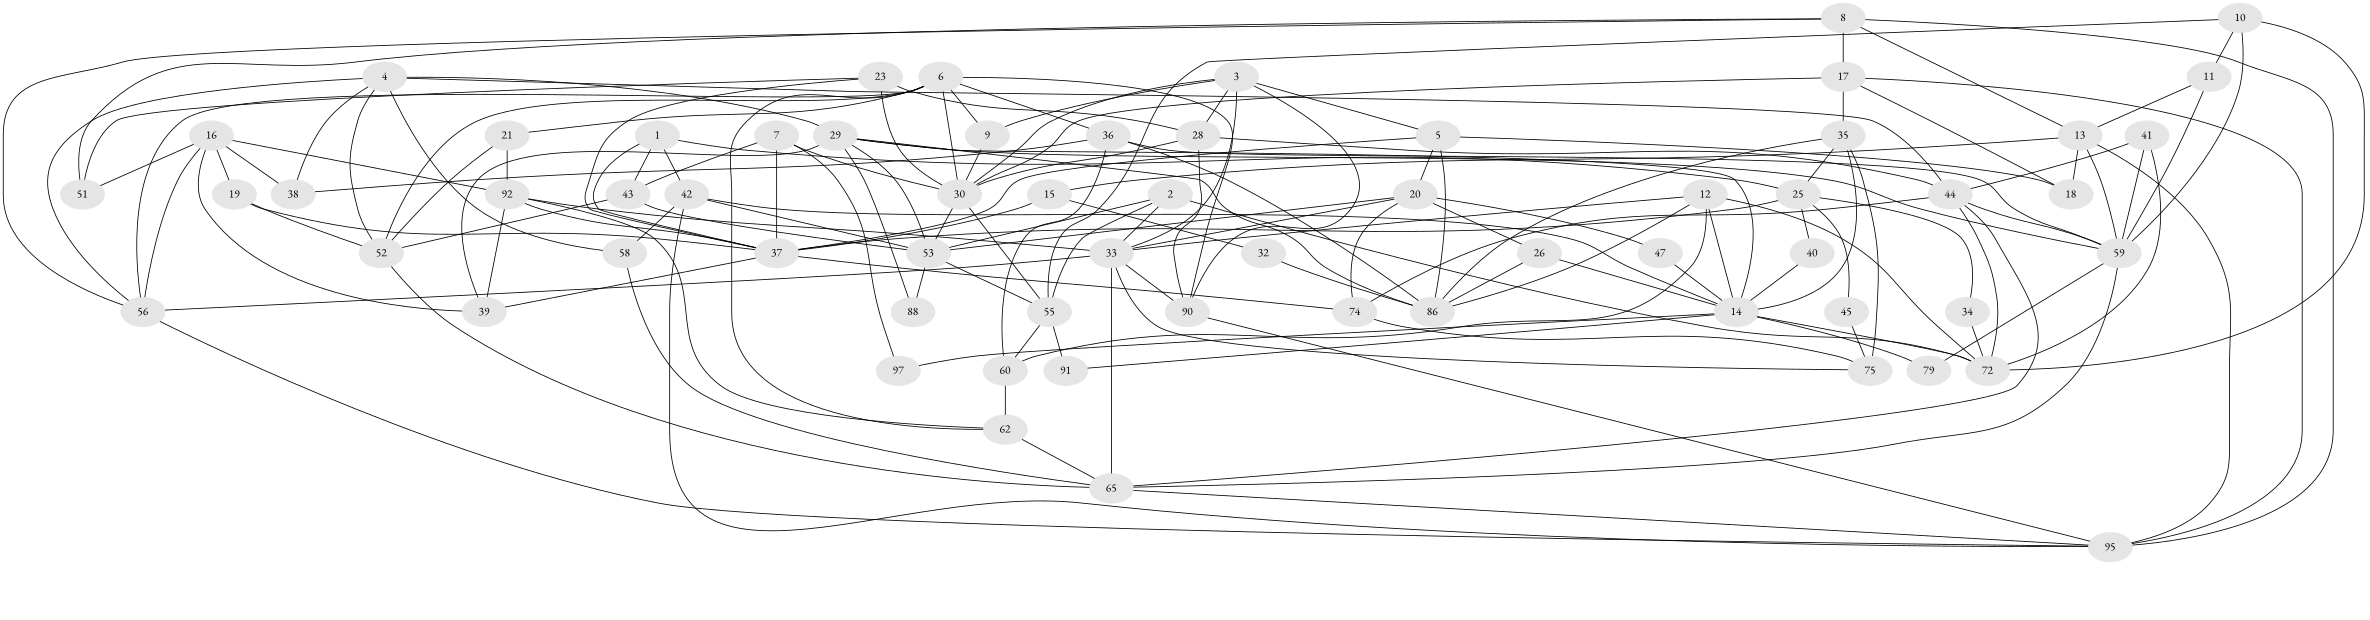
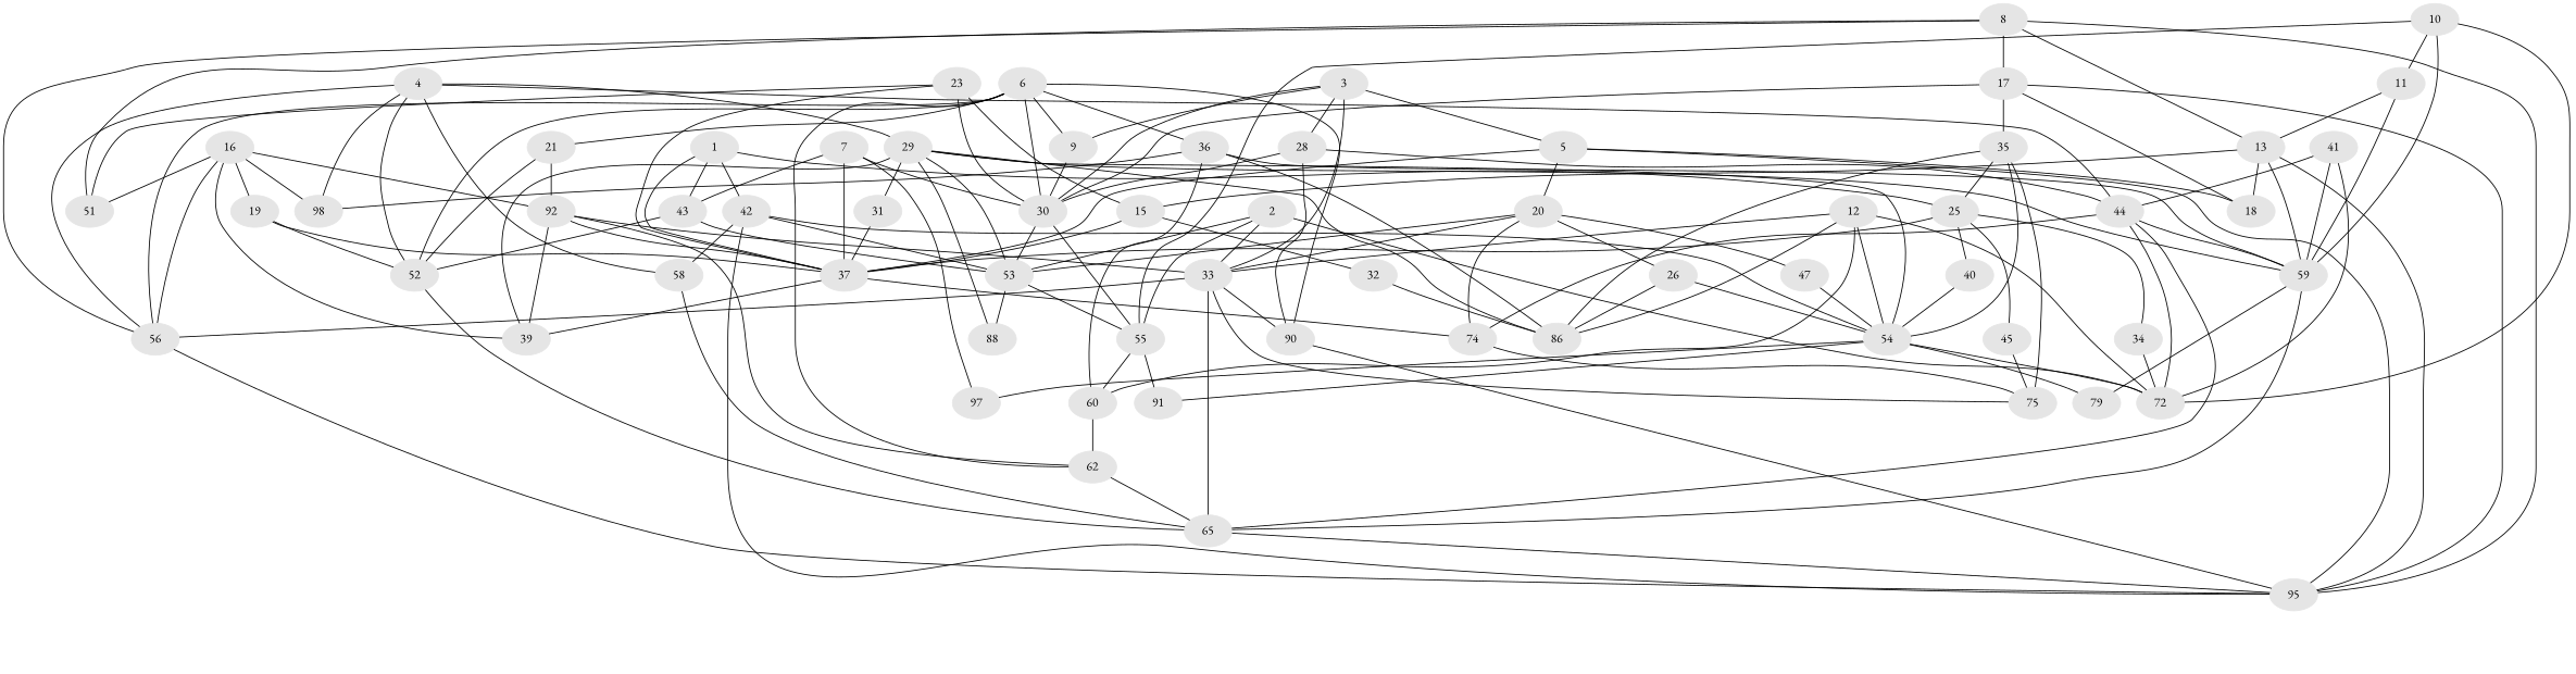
  graph {
    fontname="EB Garamond"
    node [color=gray90 fontname="EB Garamond" style=filled]
    edge [fontname="EB Garamond"]
    25 [super="+50"]
    37 [super="+80"]
    34
    40
    45
    1
    42
    43 [super="+61"]
    39
    74
    53 [super="+64"]
    58
    95
-   54 [super="+78" label=14]
+   54 [super="+78"]
    52 [super="+81"]
    33 [super="+85"]
    90 [super="+96"]
    56 [super="+93"]
    65 [super="+82"]
    75
    2
    55 [super="+67"]
    72 [super="+84"]
    88
    60
    91
    3 [super="+24"]
    5 [super="+92"]
    9
    30 [super="+87"]
    28
    18
    20 [super="+94"]
    23 [super="+77"]
    51
    4 [super="+70"]
    29 [super="+69"]
-   38
+   38 [label=98]
    44 [super="+63"]
    59 [super="+71"]
    86 [super="+89"]
+   31
    79 [super="+98"]
    26
    47
    6 [super="+57"]
    21
    36 [super="+66"]
    62 [super="+76"]
    n50 [label=92 super="+68"]
    7
    97
    8 [super="+14"]
    13 [super="+83"]
    17 [super="+49"]
    15
    35 [super="+46"]
    10
    11
    12 [super="+48"]
    32
    16 [super="+27"]
    19
    41
    25 -- 37
    25 -- 34
    25 -- 40
    25 -- 45
    37 -- 39
    37 -- 74
    34 -- 72
    40 -- 54
    45 -- 75
    1 -- 25
    1 -- 37
    1 -- 42
    1 -- 43
    42 -- 53
    42 -- 58
    42 -- 95
    42 -- 54
    43 -- 53
    43 -- 52
    74 -- 75
    53 -- 55
    53 -- 88
    58 -- 65
    54 -- 72
    54 -- 91
    54 -- 79
    54 -- 97
    52 -- 65
    33 -- 90
    33 -- 56
    33 -- 65
    33 -- 75
    90 -- 95
    56 -- 95
    65 -- 95
    2 -- 53
    2 -- 33
    2 -- 55
    2 -- 72
    55 -- 60
    55 -- 91
    60 -- 62 [weight=2]
    3 -- 33
-   3 -- 90
    3 -- 5
    3 -- 9
    3 -- 30
    3 -- 28
    5 -- 37
-   5 -- 86
+   5 -- 95
    5 -- 18
    5 -- 20
    9 -- 30
    30 -- 53
    30 -- 55
    28 -- 90
    28 -- 30
    28 -- 44
    20 -- 74
    20 -- 53
    20 -- 33
    20 -- 26
    20 -- 47
    23 -- 37
    23 -- 30
-   23 -- 28
+   23 -- 15
    23 -- 51
    4 -- 58
    4 -- 52
    4 -- 56
    4 -- 29
    4 -- 38
    4 -- 44
    29 -- 39
    29 -- 53
    29 -- 54
    29 -- 88
    29 -- 59
    29 -- 86
+   29 -- 31
    44 -- 74
    44 -- 65
    44 -- 72
    44 -- 59
    59 -- 65
    59 -- 79
+   31 -- 37
    26 -- 54
    26 -- 86
    47 -- 54
    6 -- 52
    6 -- 90
    6 -- 56
    6 -- 9
    6 -- 30
    6 -- 21
    6 -- 36
    6 -- 62
    21 -- 52
    21 -- n50
    36 -- 60
    36 -- 38
    36 -- 59
    36 -- 86
    62 -- 65
    n50 -- 37
    n50 -- 39
    n50 -- 33
    n50 -- 62
    7 -- 37
    7 -- 43
    7 -- 30
    7 -- 97
    8 -- 95
    8 -- 56
    8 -- 51
    8 -- 13
    8 -- 17
    13 -- 95
    13 -- 18
    13 -- 59
    13 -- 15
    17 -- 95
    17 -- 30
    17 -- 18
    17 -- 35 [weight=3]
    15 -- 37
    15 -- 32
    35 -- 25
    35 -- 54
    35 -- 75
    35 -- 86
    10 -- 55
    10 -- 72
    10 -- 59
    10 -- 11
    11 -- 59
    11 -- 13
    12 -- 54
    12 -- 33
    12 -- 72
    12 -- 60
    12 -- 86
    32 -- 86
    16 -- 39
    16 -- 56
    16 -- 51
    16 -- 38
    16 -- n50
    16 -- 19
    19 -- 37
    19 -- 52
    41 -- 72
    41 -- 44
    41 -- 59
  }
